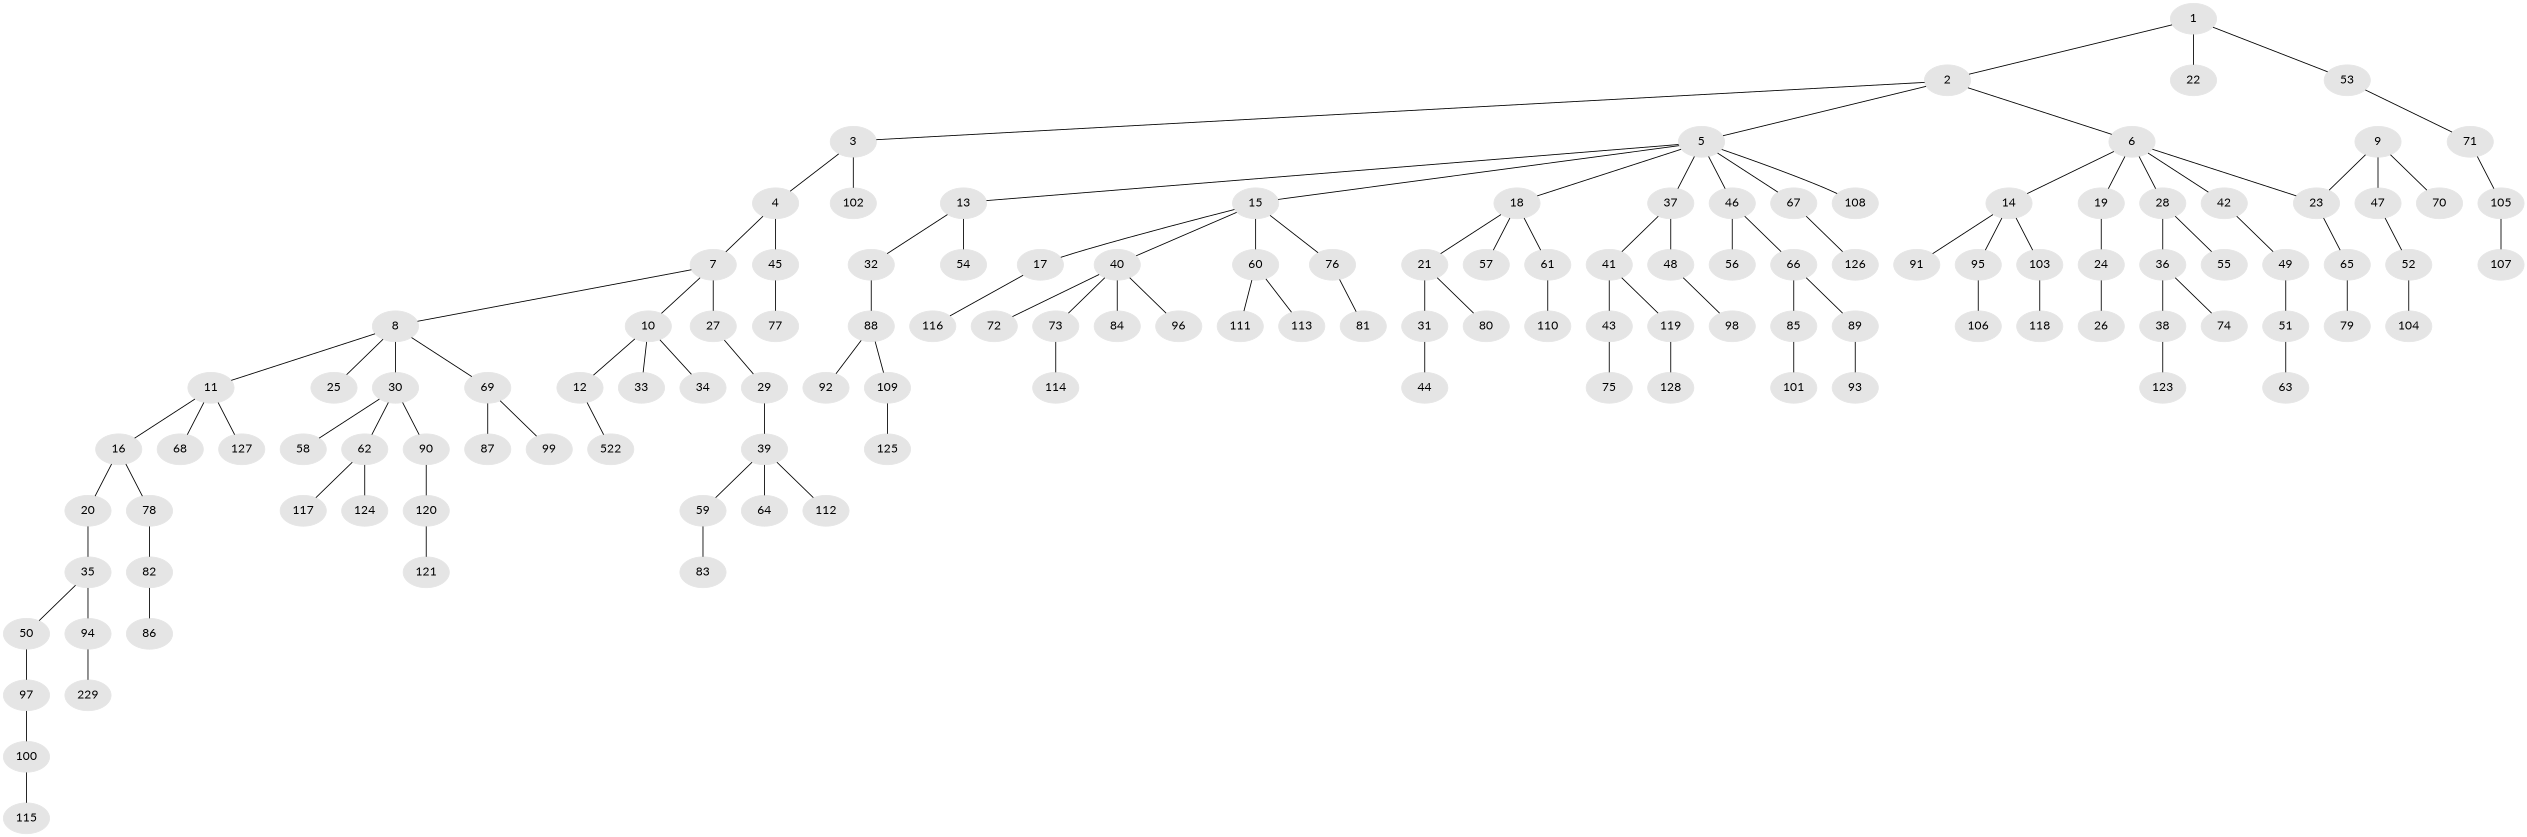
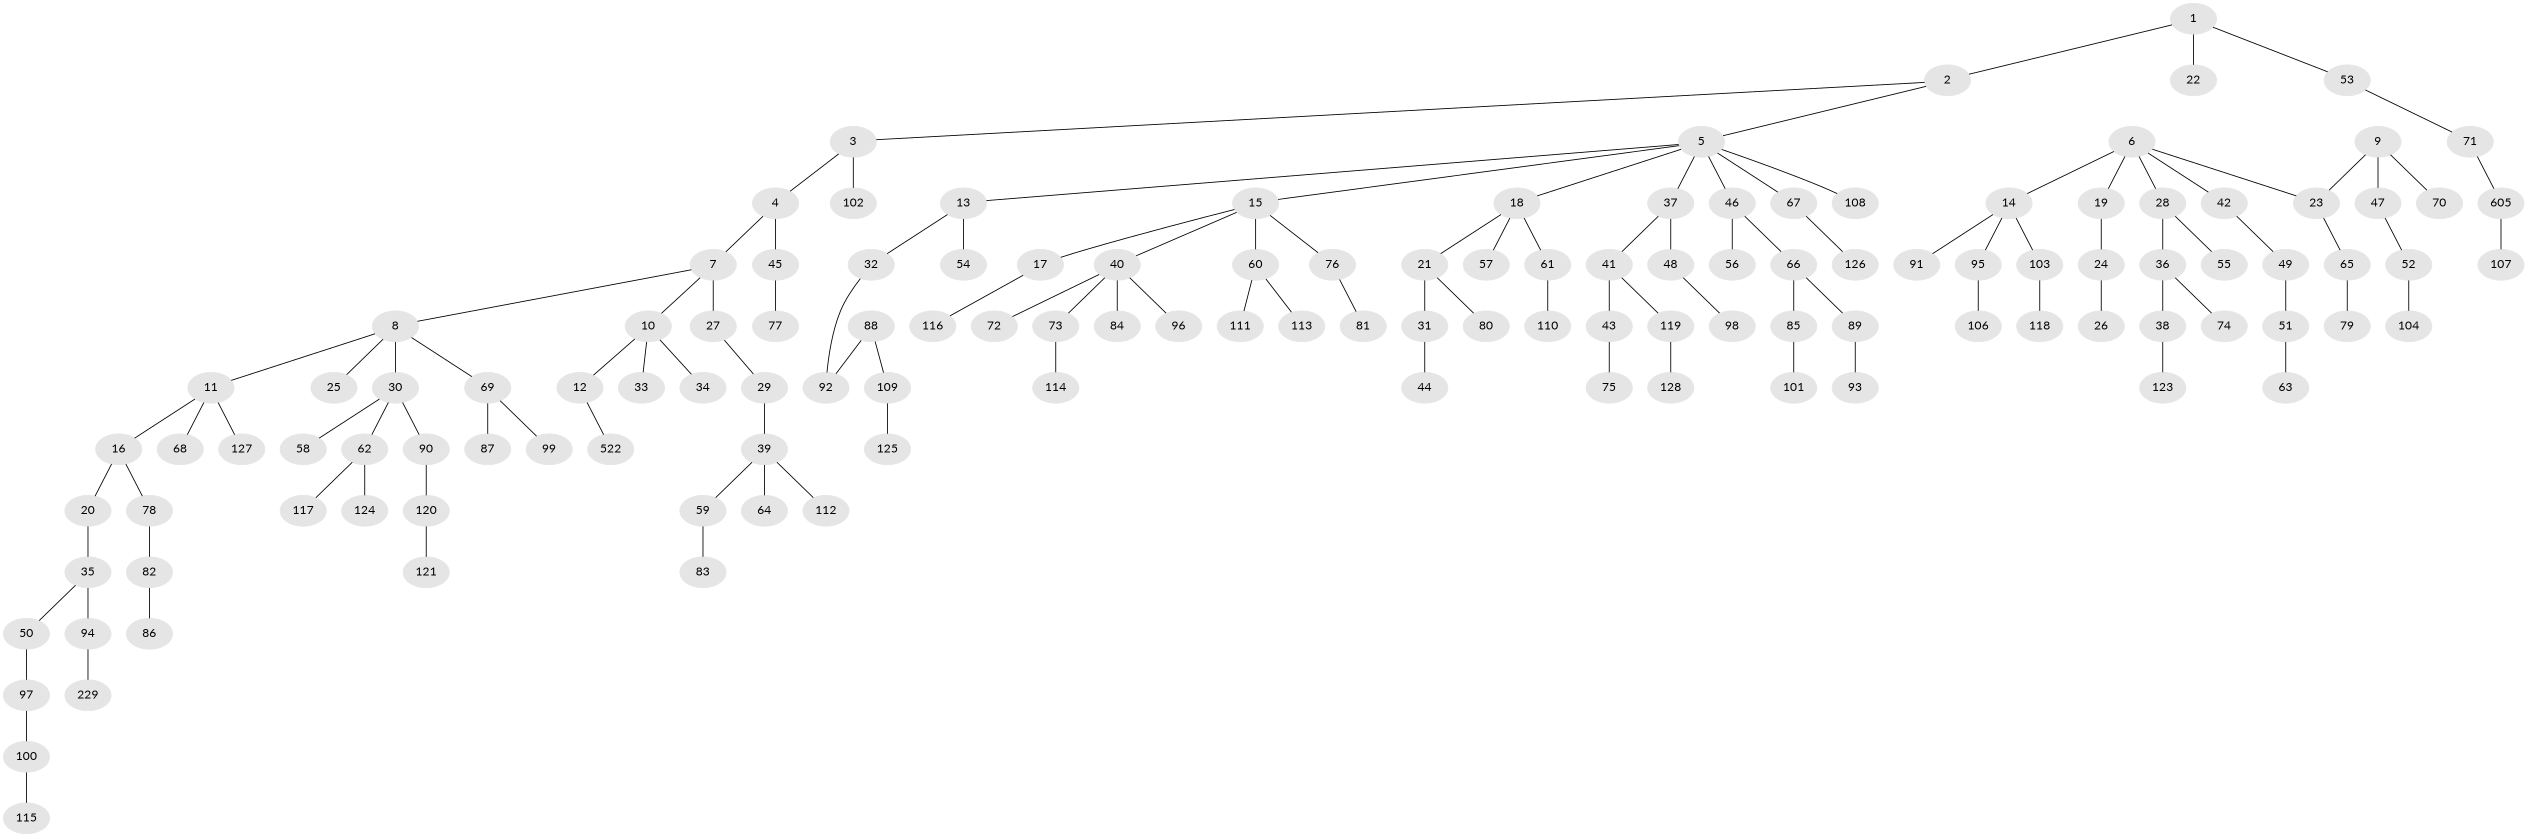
  graph {
    fontname=Lato
    node [color=gray90 fontname=Lato style=filled]
    edge [fontname=Lato]
    1
    2
    22
    53
    3
    5
    6
    71
    4
    102
    13
    15
    18
    37
    46
    67
    108
    14
    19
    28
    42
    23
    7
    45
    8
    10
    27
    77
    32
    54
    17
    40
    60
    76
    21
    57
    61
    41
    48
    56
    66
    126
    9
    47
    70
    91
    95
    103
    24
    36
    55
    49
    11
    25
    30
    69
    12
    33
    34
    29
    16
    68
    127
    58
    62
    90
    87
    99
    65
    52
    n71 [label=522]
    20
    78
    88
    106
    118
    116
    72
    73
    84
    96
    111
    113
    81
    35
    82
    31
    80
    110
    26
    50
    94
    44
    79
    39
    38
    74
    59
    64
    112
    117
    124
    120
    92
    109
    97
    n107 [label=229]
    123
    43
    119
    98
    83
    114
    75
    128
    51
    85
    89
    104
    63
    100
-   105
+   105 [label=605]
    101
    93
    107
    86
    125
    121
    115
    1 -- 2
    1 -- 22
    1 -- 53
    2 -- 3
    2 -- 5
-   2 -- 6
    53 -- 71
    3 -- 4
    3 -- 102
    5 -- 13
    5 -- 15
    5 -- 18
    5 -- 37
    5 -- 46
    5 -- 67
    5 -- 108
    6 -- 14
    6 -- 19
    6 -- 28
    6 -- 42
    6 -- 23
    71 -- 105
    4 -- 7
    4 -- 45
    13 -- 32
    13 -- 54
    15 -- 17
    15 -- 40
    15 -- 60
    15 -- 76
    18 -- 21
    18 -- 57
    18 -- 61
    37 -- 41
    37 -- 48
    46 -- 56
    46 -- 66
    67 -- 126
    14 -- 91
    14 -- 95
    14 -- 103
    19 -- 24
    28 -- 36
    28 -- 55
    42 -- 49
    23 -- 65
    7 -- 8
    7 -- 10
    7 -- 27
    45 -- 77
    8 -- 11
    8 -- 25
    8 -- 30
    8 -- 69
    10 -- 12
    10 -- 33
    10 -- 34
    27 -- 29
-   32 -- 88
+   32 -- 92
    17 -- 116
    40 -- 72
    40 -- 73
    40 -- 84
    40 -- 96
    60 -- 111
    60 -- 113
    76 -- 81
    21 -- 31
    21 -- 80
    61 -- 110
    41 -- 43
    41 -- 119
    48 -- 98
    66 -- 85
    66 -- 89
    9 -- 23
    9 -- 47
    9 -- 70
    47 -- 52
    95 -- 106
    103 -- 118
    24 -- 26
    36 -- 38
    36 -- 74
    49 -- 51
    11 -- 16
    11 -- 68
    11 -- 127
    30 -- 58
    30 -- 62
    30 -- 90
    69 -- 87
    69 -- 99
    12 -- n71
    29 -- 39
    16 -- 20
    16 -- 78
    62 -- 117
    62 -- 124
    90 -- 120
    65 -- 79
    52 -- 104
    20 -- 35
    78 -- 82
    88 -- 92
    88 -- 109
    73 -- 114
    35 -- 50
    35 -- 94
    82 -- 86
    31 -- 44
    50 -- 97
    94 -- n107
    39 -- 59
    39 -- 64
    39 -- 112
    38 -- 123
    59 -- 83
    120 -- 121
    109 -- 125
    97 -- 100
    43 -- 75
    119 -- 128
    51 -- 63
    85 -- 101
    89 -- 93
    100 -- 115
    105 -- 107
  }
